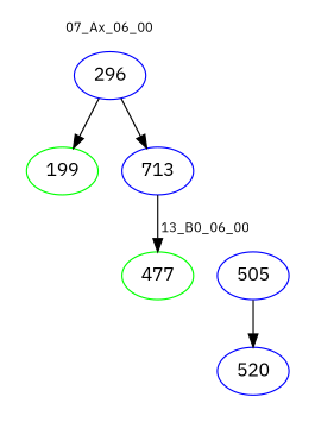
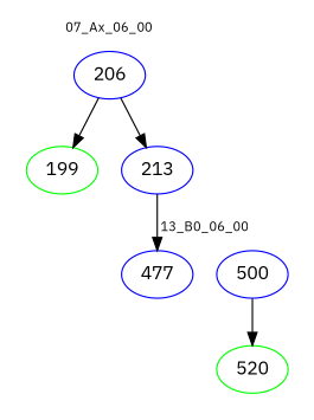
  digraph {
    fontname="IBM Plex Sans"
    node [color=blue fontname="IBM Plex Sans"]
    edge [color=black fontname="IBM Plex Sans"]
-   n1 [label=296]
+   n1 [label=206]
    n2 [color=green label=199]
-   n3 [label=713]
-   n4 [label=505]
-   n5 [color=green label=477]
-   n6 [label=520]
+   n3 [label=213]
+   n4 [label=500]
+   n5 [label=477]
+   n6 [color=green label=520]
    subgraph cluster_1 {
      color=white
      fontsize=10
      label="07_Ax_06_00"
      n1
      n2
      n3
    }
    subgraph cluster_2 {
      color=white
      fontsize=10
      label="13_B0_06_00"
      n4
      n5
      n6
    }
    n1 -> n2
    n1 -> n3
    n3 -> n5
    n4 -> n6
  }
